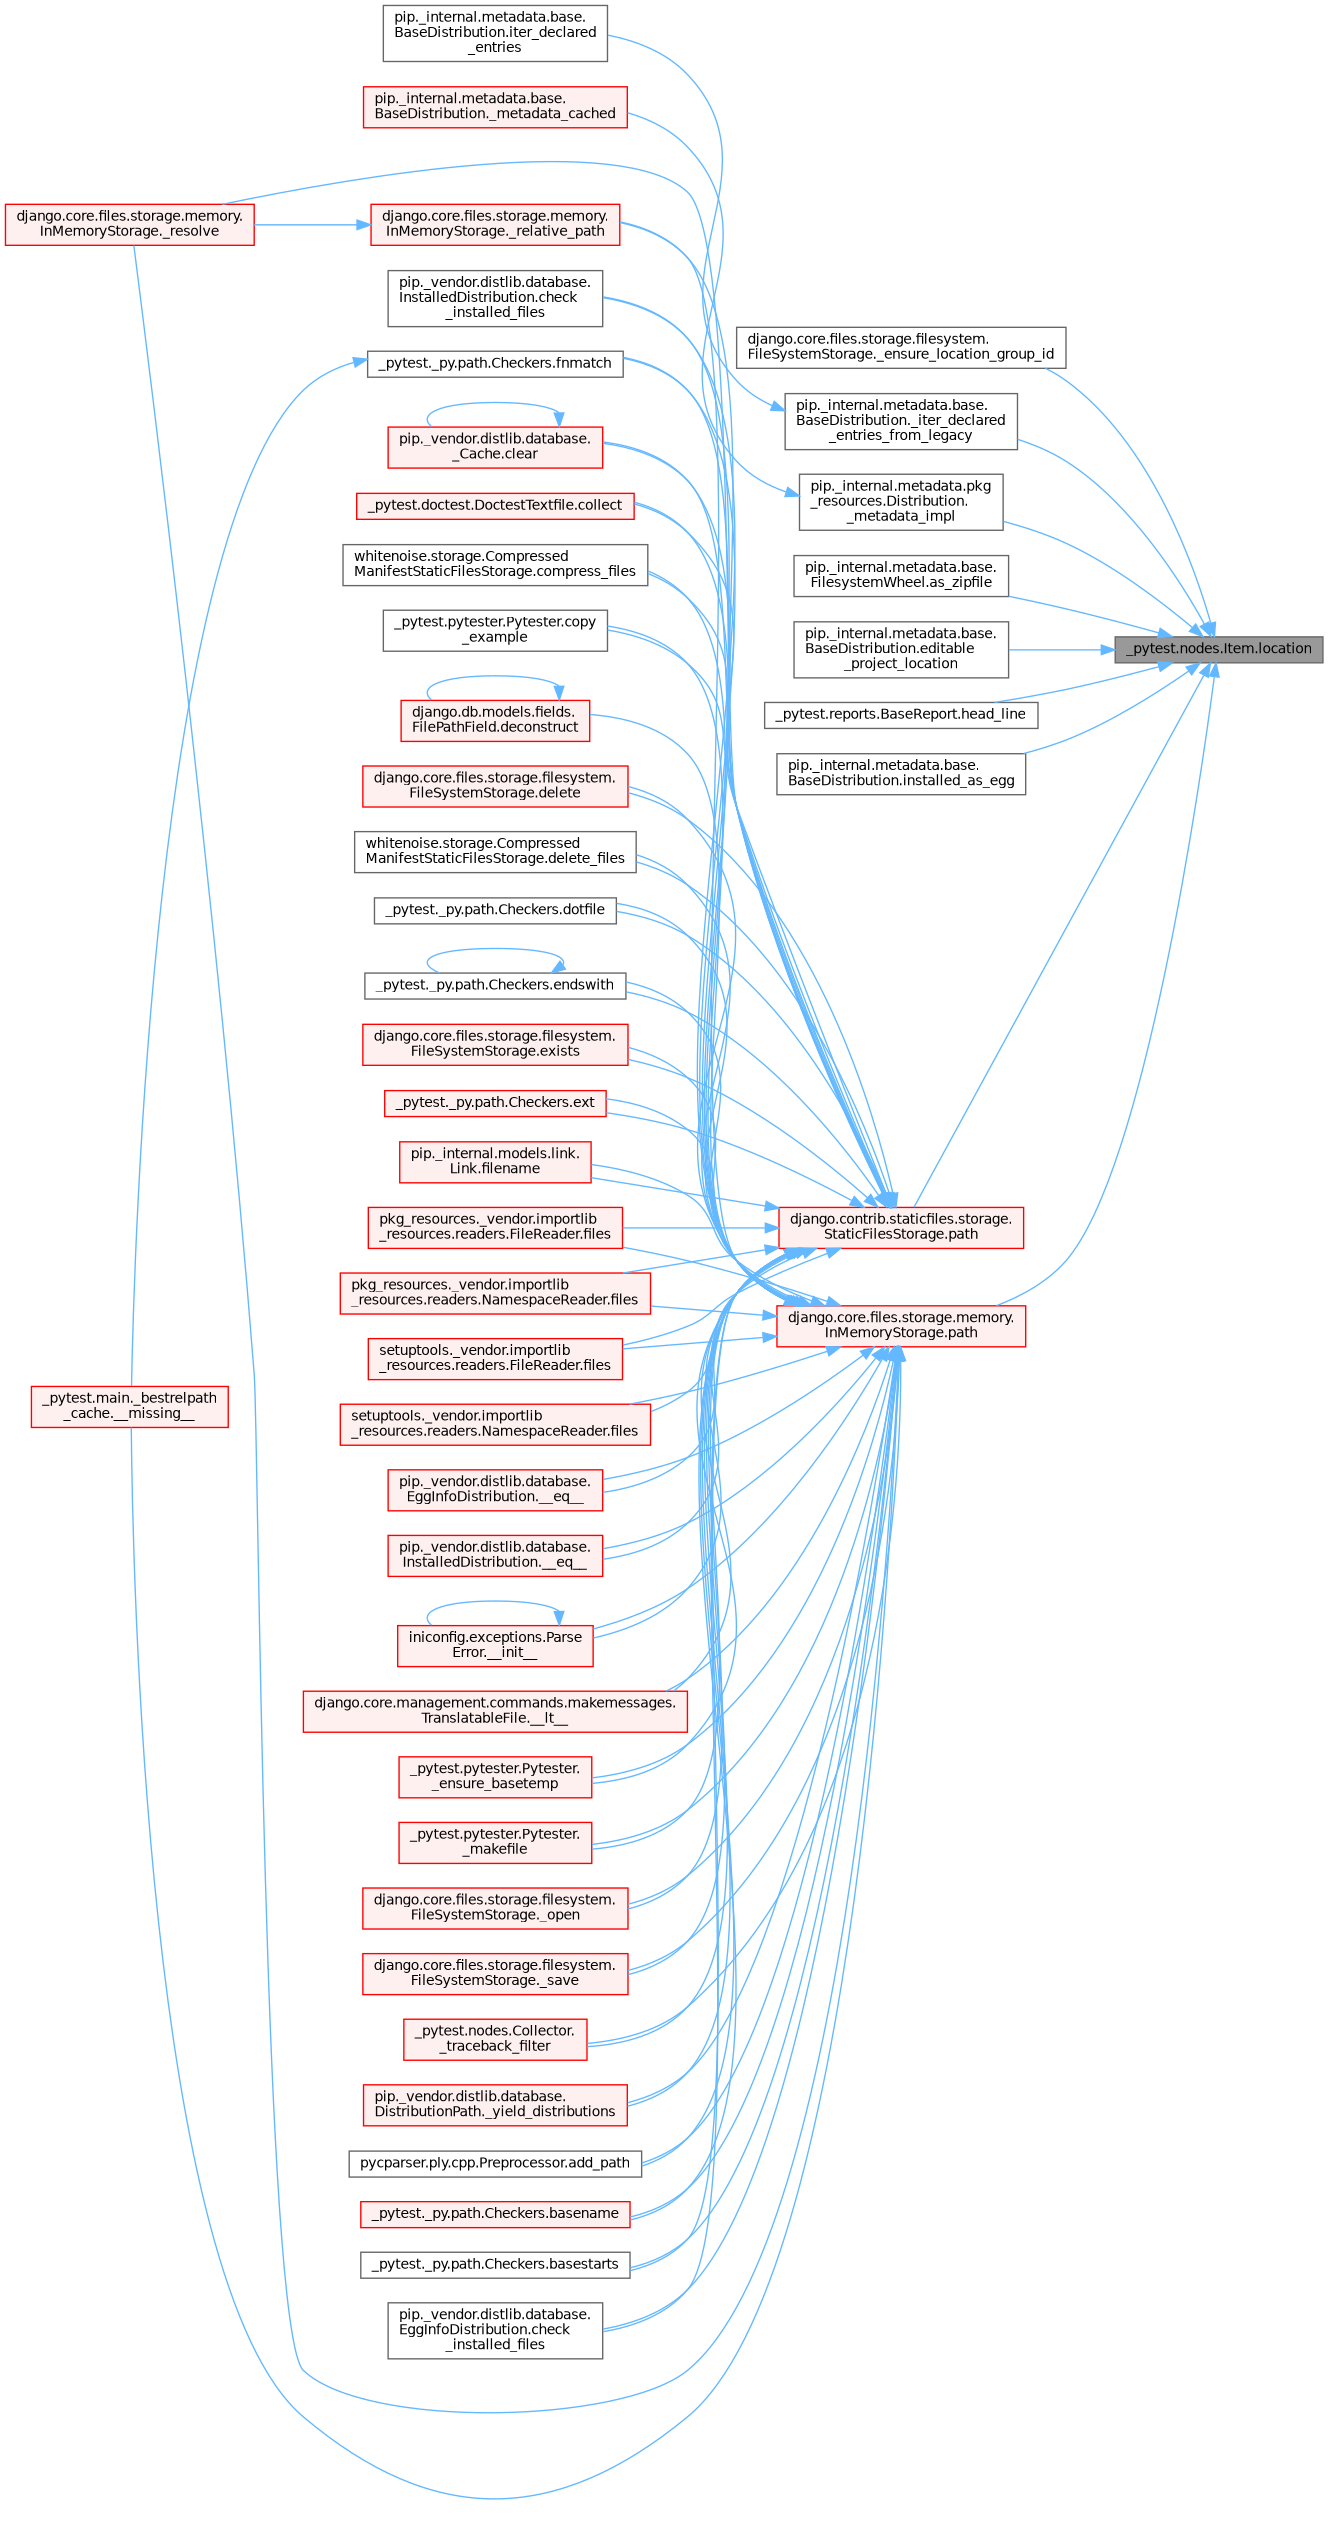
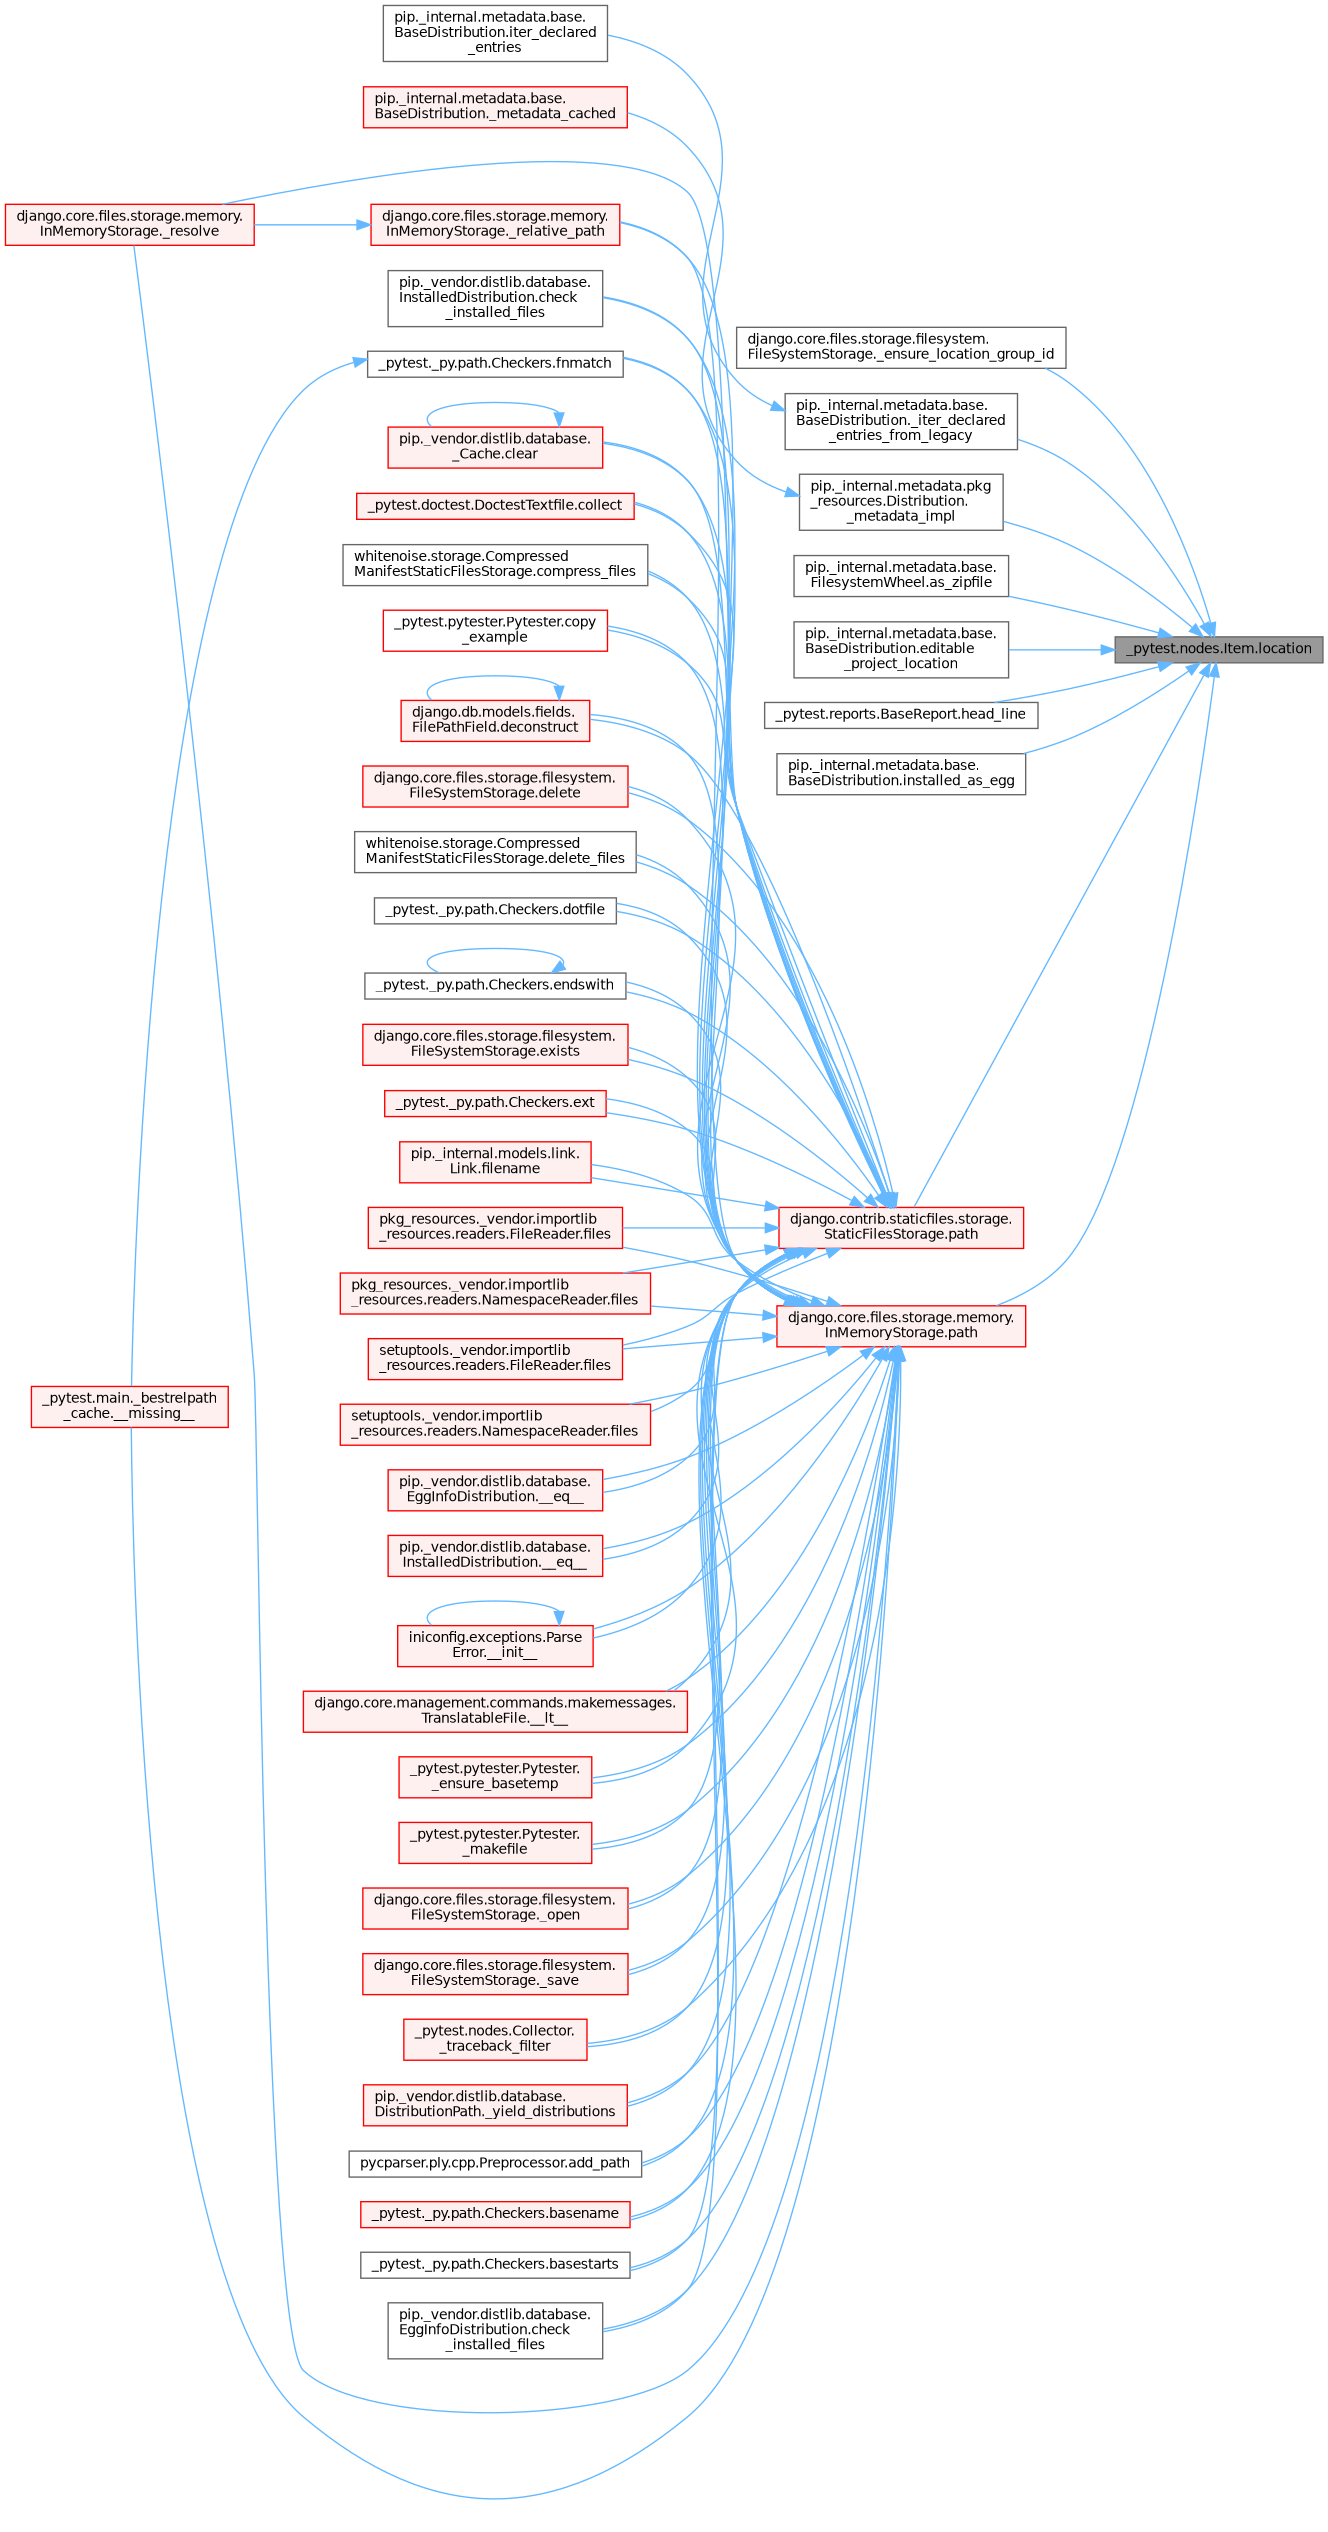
  digraph {
    rankdir=RL
    node [color=red fillcolor="#FFF0F0" fontname=Helvetica fontsize=10 shape=box style=filled]
    edge [color=steelblue1 dir=back fontname=Helvetica fontsize=10 labelfontname=Helvetica labelfontsize=10 style=solid]
    n1 [color=gray40 fillcolor=grey60 fontcolor=black height=0.2 label="_pytest.nodes.Item.location" width=0.4]
    n2 [color=grey40 fillcolor=white height=0.2 label="django.core.files.storage.filesystem.\lFileSystemStorage._ensure_location_group_id" width=0.4]
    n3 [color=grey40 fillcolor=white height=0.2 label="pip._internal.metadata.base.\lBaseDistribution._iter_declared\l_entries_from_legacy" width=0.4]
    n4 [color=grey40 fillcolor=white height=0.2 label="pip._internal.metadata.pkg\l_resources.Distribution.\l_metadata_impl" width=0.4]
    n5 [color=grey40 fillcolor=white height=0.2 label="pip._internal.metadata.base.\lFilesystemWheel.as_zipfile" width=0.4]
    n6 [color=grey40 fillcolor=white height=0.2 label="pip._internal.metadata.base.\lBaseDistribution.editable\l_project_location" width=0.4]
    n7 [color=grey40 fillcolor=white height=0.2 label="_pytest.reports.BaseReport.head_line" width=0.4]
    n8 [color=grey40 fillcolor=white height=0.2 label="pip._internal.metadata.base.\lBaseDistribution.installed_as_egg" width=0.4]
    n9 [height=0.2 label="django.contrib.staticfiles.storage.\lStaticFilesStorage.path" width=0.4]
    n10 [height=0.2 label="django.core.files.storage.memory.\lInMemoryStorage.path" width=0.4]
    n11 [color=grey40 fillcolor=white height=0.2 label="pip._internal.metadata.base.\lBaseDistribution.iter_declared\l_entries" width=0.4]
    n12 [height=0.2 label="pip._internal.metadata.base.\lBaseDistribution._metadata_cached" width=0.4]
    n13 [height=0.2 label="pip._vendor.distlib.database.\lEggInfoDistribution.__eq__" width=0.4]
    n14 [height=0.2 label="pip._vendor.distlib.database.\lInstalledDistribution.__eq__" width=0.4]
    n15 [height=0.2 label="iniconfig.exceptions.Parse\lError.__init__" width=0.4]
    n16 [height=0.2 label="django.core.management.commands.makemessages.\lTranslatableFile.__lt__" width=0.4]
    n17 [height=0.2 label="_pytest.pytester.Pytester.\l_ensure_basetemp" width=0.4]
    n18 [height=0.2 label="_pytest.pytester.Pytester.\l_makefile" width=0.4]
    n19 [height=0.2 label="django.core.files.storage.filesystem.\lFileSystemStorage._open" width=0.4]
    n20 [height=0.2 label="django.core.files.storage.memory.\lInMemoryStorage._relative_path" width=0.4]
    n21 [height=0.2 label="django.core.files.storage.memory.\lInMemoryStorage._resolve" width=0.4]
    n22 [height=0.2 label="django.core.files.storage.filesystem.\lFileSystemStorage._save" width=0.4]
    n23 [height=0.2 label="_pytest.nodes.Collector.\l_traceback_filter" width=0.4]
    n24 [height=0.2 label="pip._vendor.distlib.database.\lDistributionPath._yield_distributions" width=0.4]
    n25 [color=grey40 fillcolor=white height=0.2 label="pycparser.ply.cpp.Preprocessor.add_path" width=0.4]
    n26 [height=0.2 label="_pytest._py.path.Checkers.basename" width=0.4]
    n27 [color=grey40 fillcolor=white height=0.2 label="_pytest._py.path.Checkers.basestarts" width=0.4]
    n28 [color=grey40 fillcolor=white height=0.2 label="pip._vendor.distlib.database.\lEggInfoDistribution.check\l_installed_files" width=0.4]
    n29 [color=grey40 fillcolor=white height=0.2 label="pip._vendor.distlib.database.\lInstalledDistribution.check\l_installed_files" width=0.4]
    n30 [height=0.2 label="pip._vendor.distlib.database.\l_Cache.clear" width=0.4]
    n31 [height=0.2 label="_pytest.doctest.DoctestTextfile.collect" width=0.4]
    n32 [color=grey40 fillcolor=white height=0.2 label="whitenoise.storage.Compressed\lManifestStaticFilesStorage.compress_files" width=0.4]
-   n33 [color=grey40 fillcolor=white height=0.2 label="_pytest.pytester.Pytester.copy\l_example" width=0.4]
+   n33 [fillcolor=white height=0.2 label="_pytest.pytester.Pytester.copy\l_example" width=0.4]
    n34 [height=0.2 label="django.db.models.fields.\lFilePathField.deconstruct" width=0.4]
    n35 [height=0.2 label="django.core.files.storage.filesystem.\lFileSystemStorage.delete" width=0.4]
    n36 [color=grey40 fillcolor=white height=0.2 label="whitenoise.storage.Compressed\lManifestStaticFilesStorage.delete_files" width=0.4]
    n37 [color=grey40 fillcolor=white height=0.2 label="_pytest._py.path.Checkers.dotfile" width=0.4]
    n38 [color=grey40 fillcolor=white height=0.2 label="_pytest._py.path.Checkers.endswith" width=0.4]
    n39 [height=0.2 label="django.core.files.storage.filesystem.\lFileSystemStorage.exists" width=0.4]
    n40 [height=0.2 label="_pytest._py.path.Checkers.ext" width=0.4]
    n41 [height=0.2 label="pip._internal.models.link.\lLink.filename" width=0.4]
    n42 [height=0.2 label="pkg_resources._vendor.importlib\l_resources.readers.FileReader.files" width=0.4]
    n43 [height=0.2 label="pkg_resources._vendor.importlib\l_resources.readers.NamespaceReader.files" width=0.4]
    n44 [height=0.2 label="setuptools._vendor.importlib\l_resources.readers.FileReader.files" width=0.4]
    n45 [height=0.2 label="setuptools._vendor.importlib\l_resources.readers.NamespaceReader.files" width=0.4]
    n46 [color=grey40 fillcolor=white height=0.2 label="_pytest._py.path.Checkers.fnmatch" width=0.4]
    n47 [height=0.2 label="_pytest.main._bestrelpath\l_cache.__missing__" width=0.4]
    n1 -> n2
    n1 -> n3
    n1 -> n4
    n1 -> n5
    n1 -> n6
    n1 -> n7
    n1 -> n8
    n1 -> n9
    n1 -> n10
    n3 -> n11
    n4 -> n12
    n9 -> n13
    n9 -> n14
    n9 -> n15
    n9 -> n16
    n9 -> n17
    n9 -> n18
    n9 -> n19
    n9 -> n20
    n9 -> n21
    n9 -> n22
    n9 -> n23
    n9 -> n24
    n9 -> n25
    n9 -> n26
    n9 -> n27
    n9 -> n28
    n9 -> n29
    n9 -> n30
    n9 -> n31
    n9 -> n32
    n9 -> n33
+   n9 -> n34
    n9 -> n35
    n9 -> n36
    n9 -> n37
    n9 -> n38
    n9 -> n39
    n9 -> n40
    n9 -> n41
    n9 -> n42
    n9 -> n43
    n9 -> n44
    n9 -> n45
    n9 -> n46
    n10 -> n13
    n10 -> n14
    n10 -> n15
    n10 -> n16
    n10 -> n17
    n10 -> n18
    n10 -> n19
    n10 -> n20
    n10 -> n21
    n10 -> n22
    n10 -> n23
    n10 -> n24
    n10 -> n25
    n10 -> n26
    n10 -> n27
    n10 -> n28
    n10 -> n29
    n10 -> n30
    n10 -> n31
    n10 -> n32
    n10 -> n33
    n10 -> n34
    n10 -> n35
    n10 -> n36
    n10 -> n37
    n10 -> n38
    n10 -> n39
    n10 -> n40
    n10 -> n41
    n10 -> n42
    n10 -> n43
    n10 -> n44
    n10 -> n45
    n10 -> n46
    n10 -> n47
    n15 -> n15
    n20 -> n21
    n30 -> n30
    n34 -> n34
    n38 -> n38
    n46 -> n47
  }
